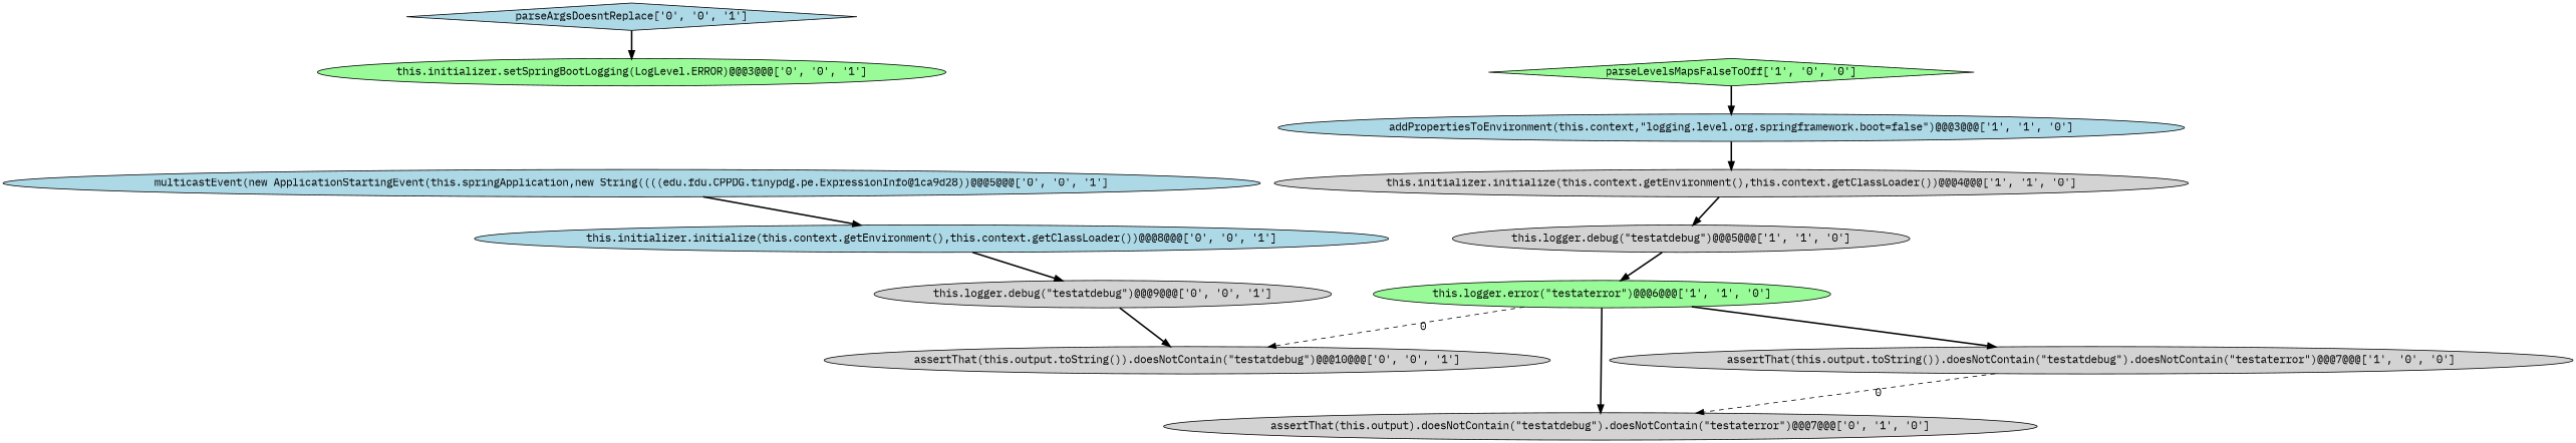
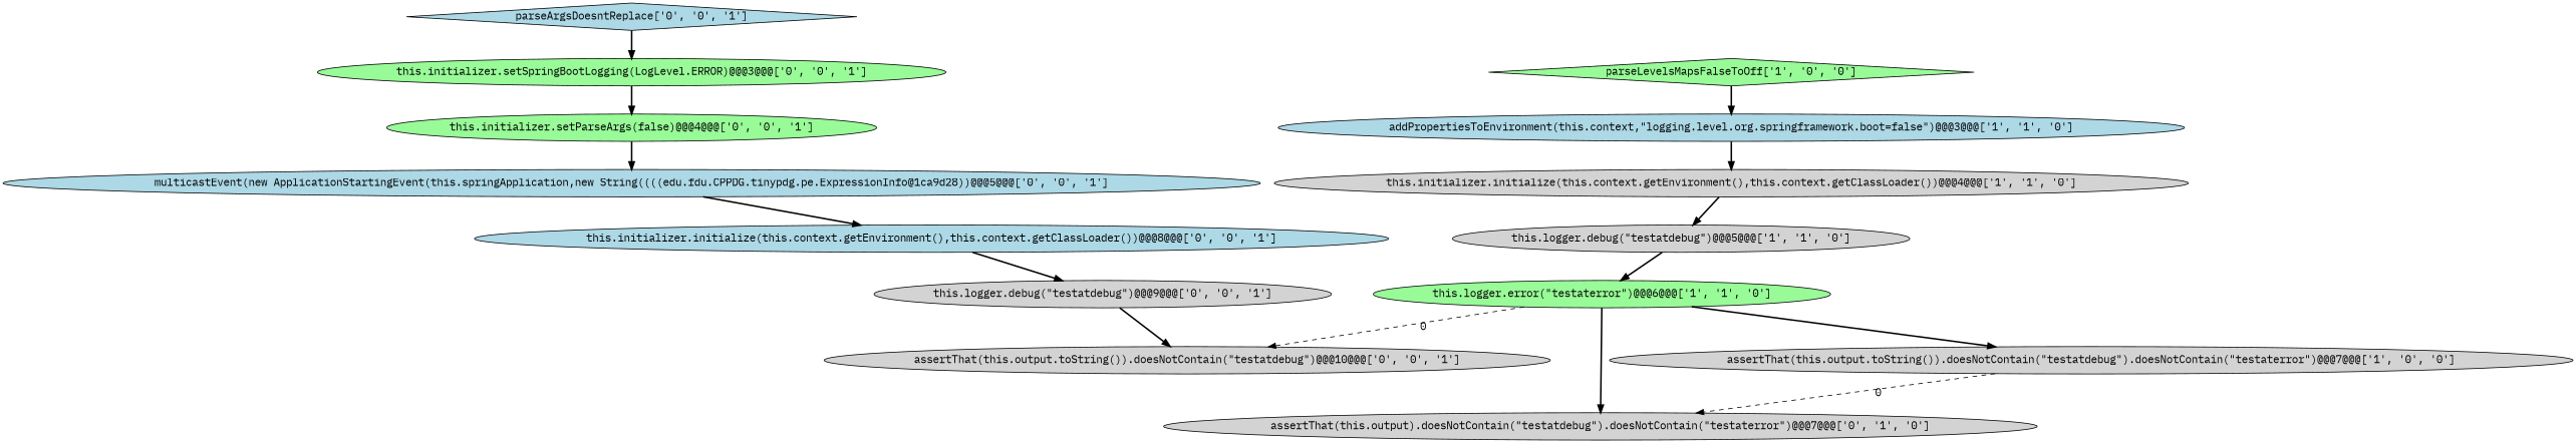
  digraph {
    fontname="IBM Plex Mono"
    node [fillcolor=lightgrey fontname="IBM Plex Mono" shape=ellipse style=filled]
    edge [fontname="IBM Plex Mono" style=bold]
    n1 [fillcolor=lightblue label="addPropertiesToEnvironment(this.context,\"logging.level.org.springframework.boot=false\")@@@3@@@['1', '1', '0']"]
    n2 [label="this.initializer.initialize(this.context.getEnvironment(),this.context.getClassLoader())@@@4@@@['1', '1', '0']"]
    n3 [label="this.logger.debug(\"testatdebug\")@@@5@@@['1', '1', '0']"]
    n4 [label="assertThat(this.output).doesNotContain(\"testatdebug\").doesNotContain(\"testaterror\")@@@7@@@['0', '1', '0']"]
    n5 [fillcolor=palegreen label="parseLevelsMapsFalseToOff['1', '0', '0']" shape=diamond]
    n6 [fillcolor=palegreen label="this.logger.error(\"testaterror\")@@@6@@@['1', '1', '0']"]
    n7 [fillcolor=palegreen label="this.initializer.setSpringBootLogging(LogLevel.ERROR)@@@3@@@['0', '0', '1']"]
+   n8 [fillcolor=palegreen label="this.initializer.setParseArgs(false)@@@4@@@['0', '0', '1']"]
    n9 [fillcolor=lightblue label="multicastEvent(new ApplicationStartingEvent(this.springApplication,new String((((edu.fdu.CPPDG.tinypdg.pe.ExpressionInfo@1ca9d28))@@@5@@@['0', '0', '1']"]
    n10 [fillcolor=lightblue label="parseArgsDoesntReplace['0', '0', '1']" shape=diamond]
    n11 [fillcolor=lightblue label="this.initializer.initialize(this.context.getEnvironment(),this.context.getClassLoader())@@@8@@@['0', '0', '1']"]
    n12 [label="this.logger.debug(\"testatdebug\")@@@9@@@['0', '0', '1']"]
    n13 [label="assertThat(this.output.toString()).doesNotContain(\"testatdebug\")@@@10@@@['0', '0', '1']"]
    n14 [label="assertThat(this.output.toString()).doesNotContain(\"testatdebug\").doesNotContain(\"testaterror\")@@@7@@@['1', '0', '0']"]
    n1 -> n2
    n2 -> n3
    n3 -> n6
    n5 -> n1
    n6 -> n4
    n6 -> n13 [label=0 style=dashed]
    n6 -> n14
+   n7 -> n8
+   n8 -> n9
    n9 -> n11
    n10 -> n7
    n11 -> n12
    n12 -> n13
    n14 -> n4 [label=0 style=dashed]
  }
